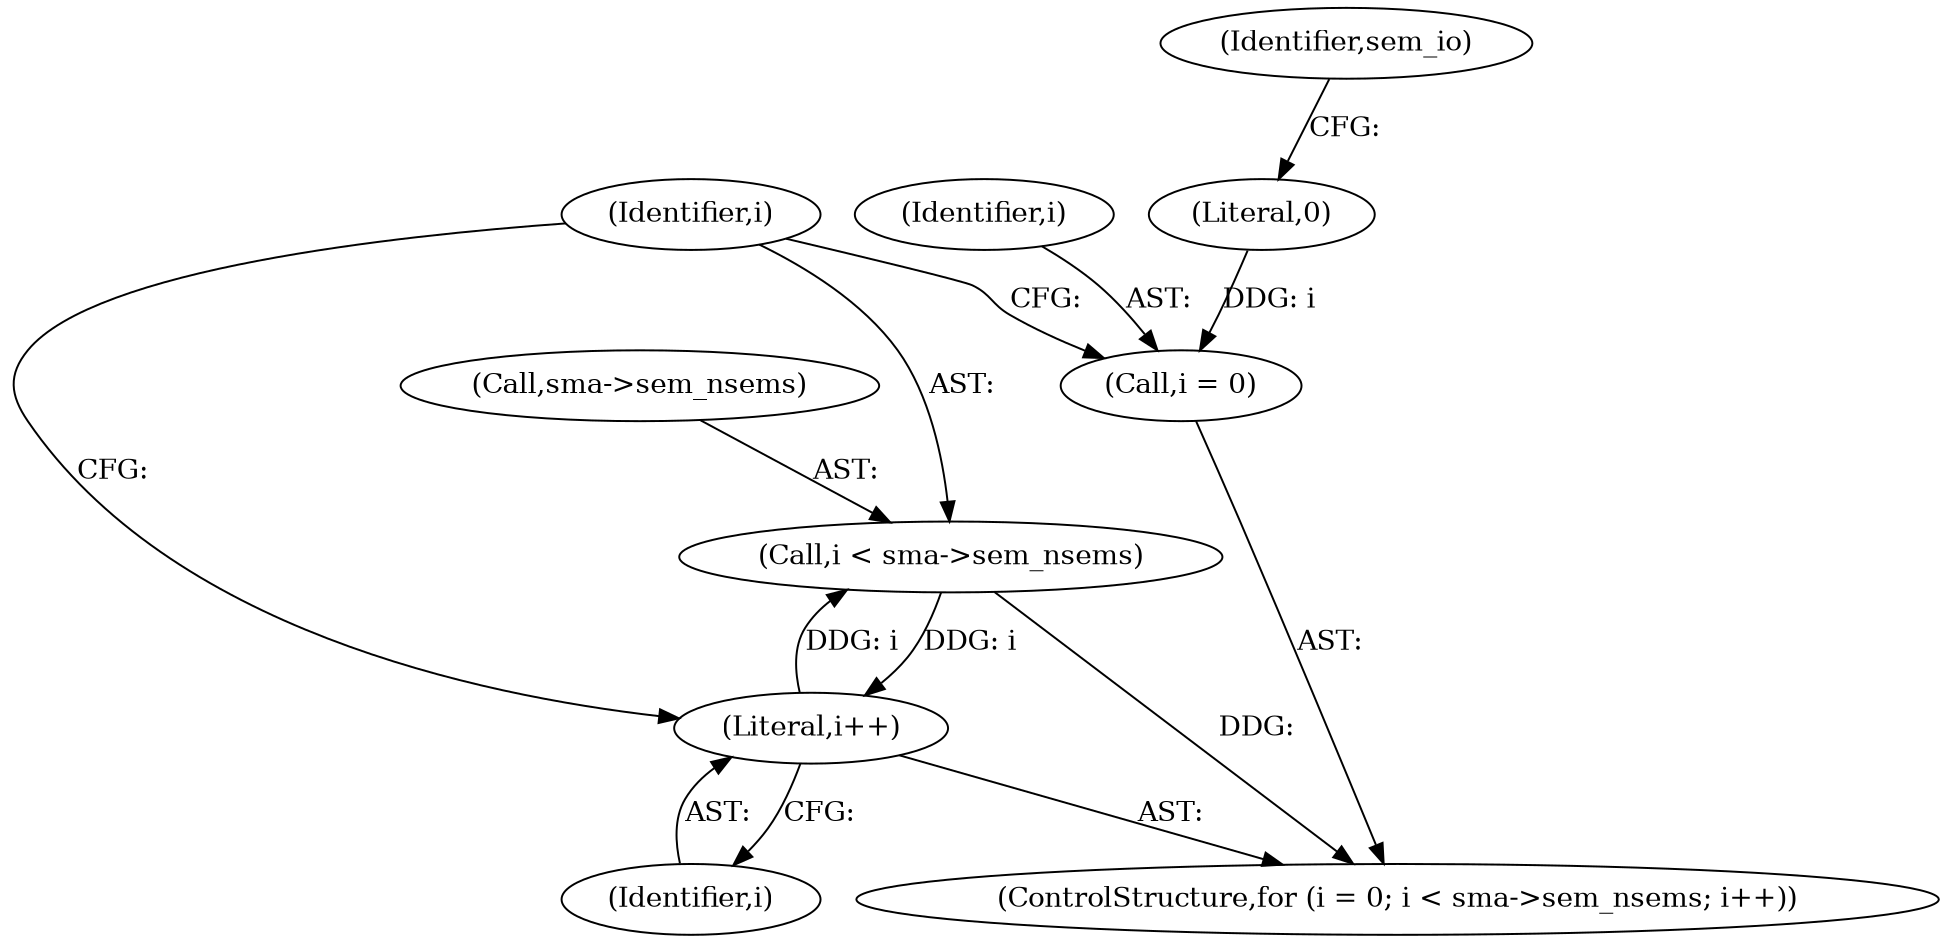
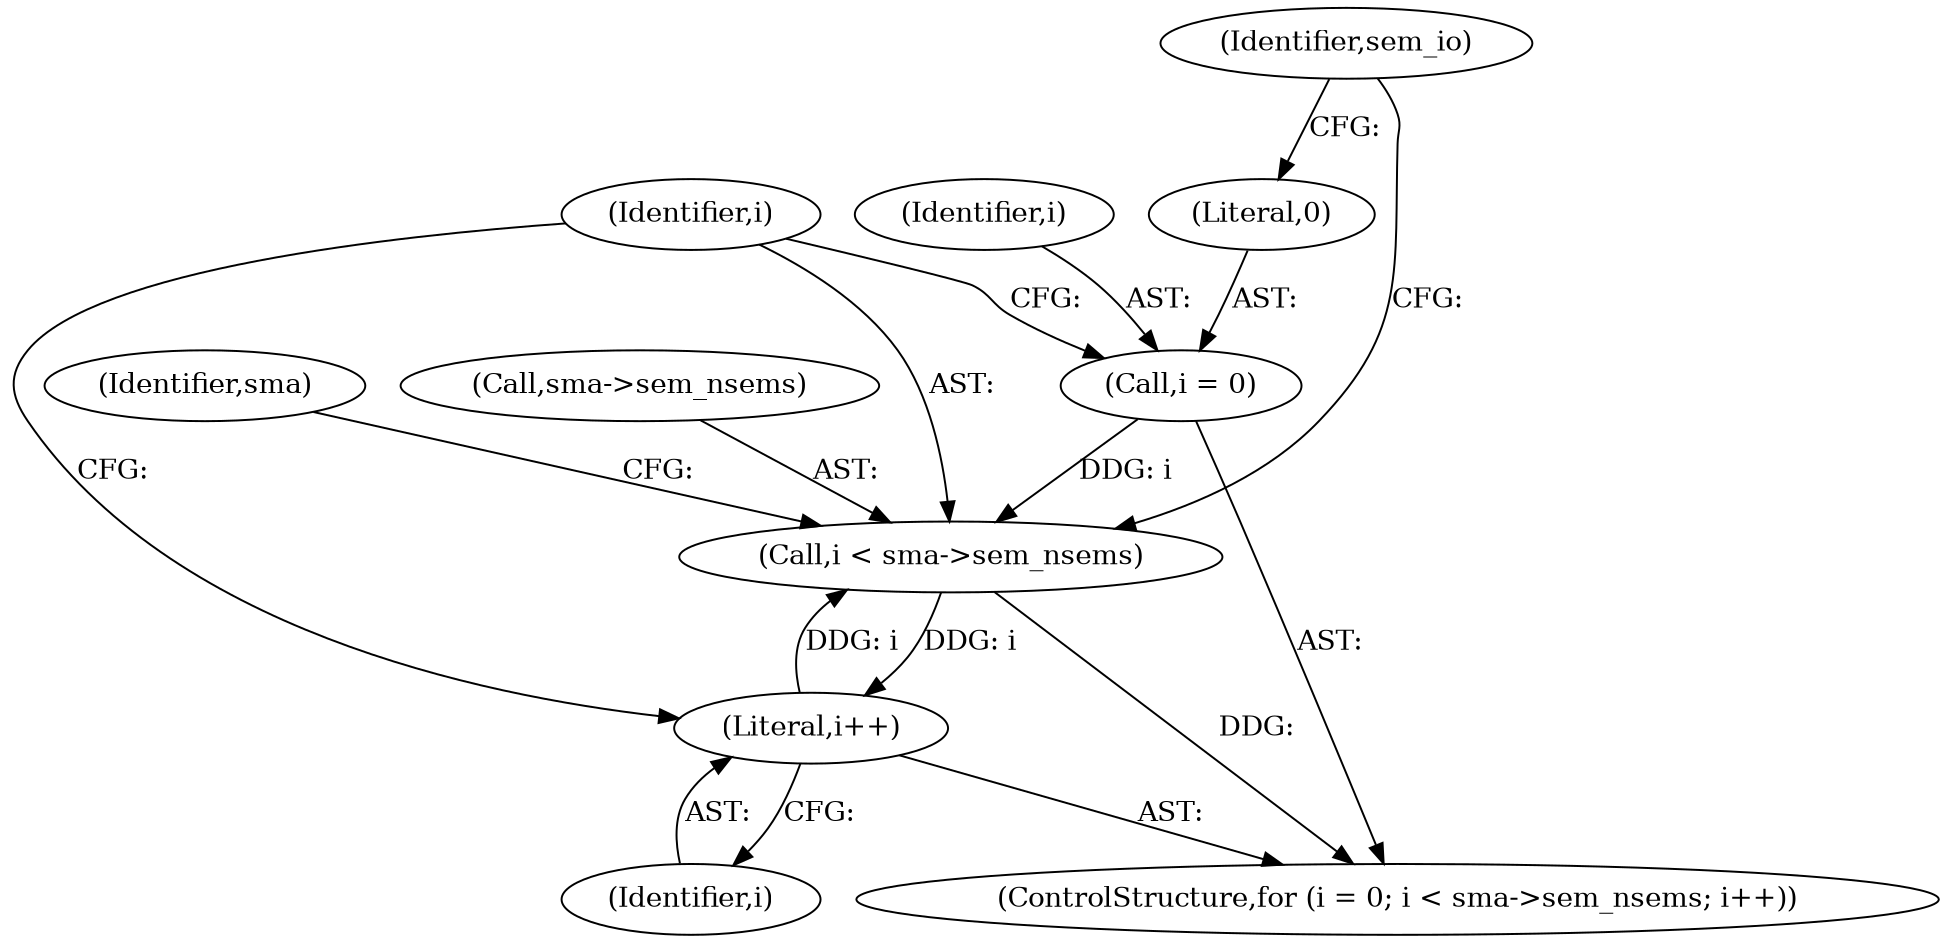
  digraph {
    n1 [label="(Call,i < sma->sem_nsems)"]
    n2 [label="(Literal,i++)"]
    n3 [label="(ControlStructure,for (i = 0; i < sma->sem_nsems; i++))"]
    n4 [label="(Identifier,i)"]
    n5 [label="(Call,sma->sem_nsems)"]
    n6 [label="(Call,i = 0)"]
    n7 [label="(Literal,0)"]
+   n8 [label="(Identifier,sma)"]
    n9 [label="(Identifier,sem_io)"]
    n10 [label="(Identifier,i)"]
    n11 [label="(Identifier,i)"]
    n1 -> n2 [label="DDG: i"]
    n1 -> n3 [label="DDG: "]
    n2 -> n1 [label="DDG: i"]
    n2 -> n3 [label="AST: "]
    n2 -> n4 [label="CFG: "]
    n4 -> n2 [label="AST: "]
    n5 -> n1 [label="AST: "]
+   n6 -> n1 [label="DDG: i"]
    n6 -> n3 [label="AST: "]
-   n7 -> n6 [label="DDG: i"]
+   n7 -> n6 [label="AST: "]
+   n8 -> n1 [label="CFG: "]
+   n9 -> n1 [label="CFG: "]
    n9 -> n7 [label="CFG: "]
    n10 -> n1 [label="AST: "]
    n10 -> n2 [label="CFG: "]
    n10 -> n6 [label="CFG: "]
    n11 -> n6 [label="AST: "]
  }
